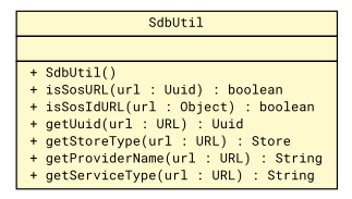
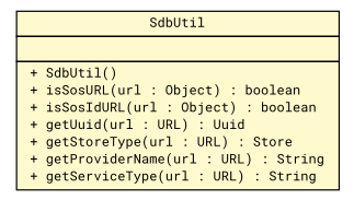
  digraph {
    nodesep=0.25
    ranksep=0.5
    fontname="Roboto Mono"
-   n1 [fontcolor=black fontname="Roboto Mono" fontsize=10.0 label=<<table title="sorcer.util.bdb.sdb.SdbUtil" border="0" cellborder="1" cellspacing="0" cellpadding="2" port="p" bgcolor="lemonChiffon" href="./SdbUtil.html"> 		<tr><td><table border="0" cellspacing="0" cellpadding="1"> <tr><td align="center" balign="center"> SdbUtil </td></tr> 		</table></td></tr> 		<tr><td><table border="0" cellspacing="0" cellpadding="1"> <tr><td align="left" balign="left">  </td></tr> 		</table></td></tr> 		<tr><td><table border="0" cellspacing="0" cellpadding="1"> <tr><td align="left" balign="left"> + SdbUtil() </td></tr> <tr><td align="left" balign="left"> + isSosURL(url : Uuid) : boolean </td></tr> <tr><td align="left" balign="left"> + isSosIdURL(url : Object) : boolean </td></tr> <tr><td align="left" balign="left"> + getUuid(url : URL) : Uuid </td></tr> <tr><td align="left" balign="left"> + getStoreType(url : URL) : Store </td></tr> <tr><td align="left" balign="left"> + getProviderName(url : URL) : String </td></tr> <tr><td align="left" balign="left"> + getServiceType(url : URL) : String </td></tr> 		</table></td></tr> 		</table>> shape=plaintext]
+   n1 [fontcolor=black fontname="Roboto Mono" fontsize=10.0 label=<<table title="sorcer.util.bdb.sdb.SdbUtil" border="0" cellborder="1" cellspacing="0" cellpadding="2" port="p" bgcolor="lemonChiffon" href="./SdbUtil.html"> 		<tr><td><table border="0" cellspacing="0" cellpadding="1"> <tr><td align="center" balign="center"> SdbUtil </td></tr> 		</table></td></tr> 		<tr><td><table border="0" cellspacing="0" cellpadding="1"> <tr><td align="left" balign="left">  </td></tr> 		</table></td></tr> 		<tr><td><table border="0" cellspacing="0" cellpadding="1"> <tr><td align="left" balign="left"> + SdbUtil() </td></tr> <tr><td align="left" balign="left"> + isSosURL(url : Object) : boolean </td></tr> <tr><td align="left" balign="left"> + isSosIdURL(url : Object) : boolean </td></tr> <tr><td align="left" balign="left"> + getUuid(url : URL) : Uuid </td></tr> <tr><td align="left" balign="left"> + getStoreType(url : URL) : Store </td></tr> <tr><td align="left" balign="left"> + getProviderName(url : URL) : String </td></tr> <tr><td align="left" balign="left"> + getServiceType(url : URL) : String </td></tr> 		</table></td></tr> 		</table>> shape=plaintext]
  }
